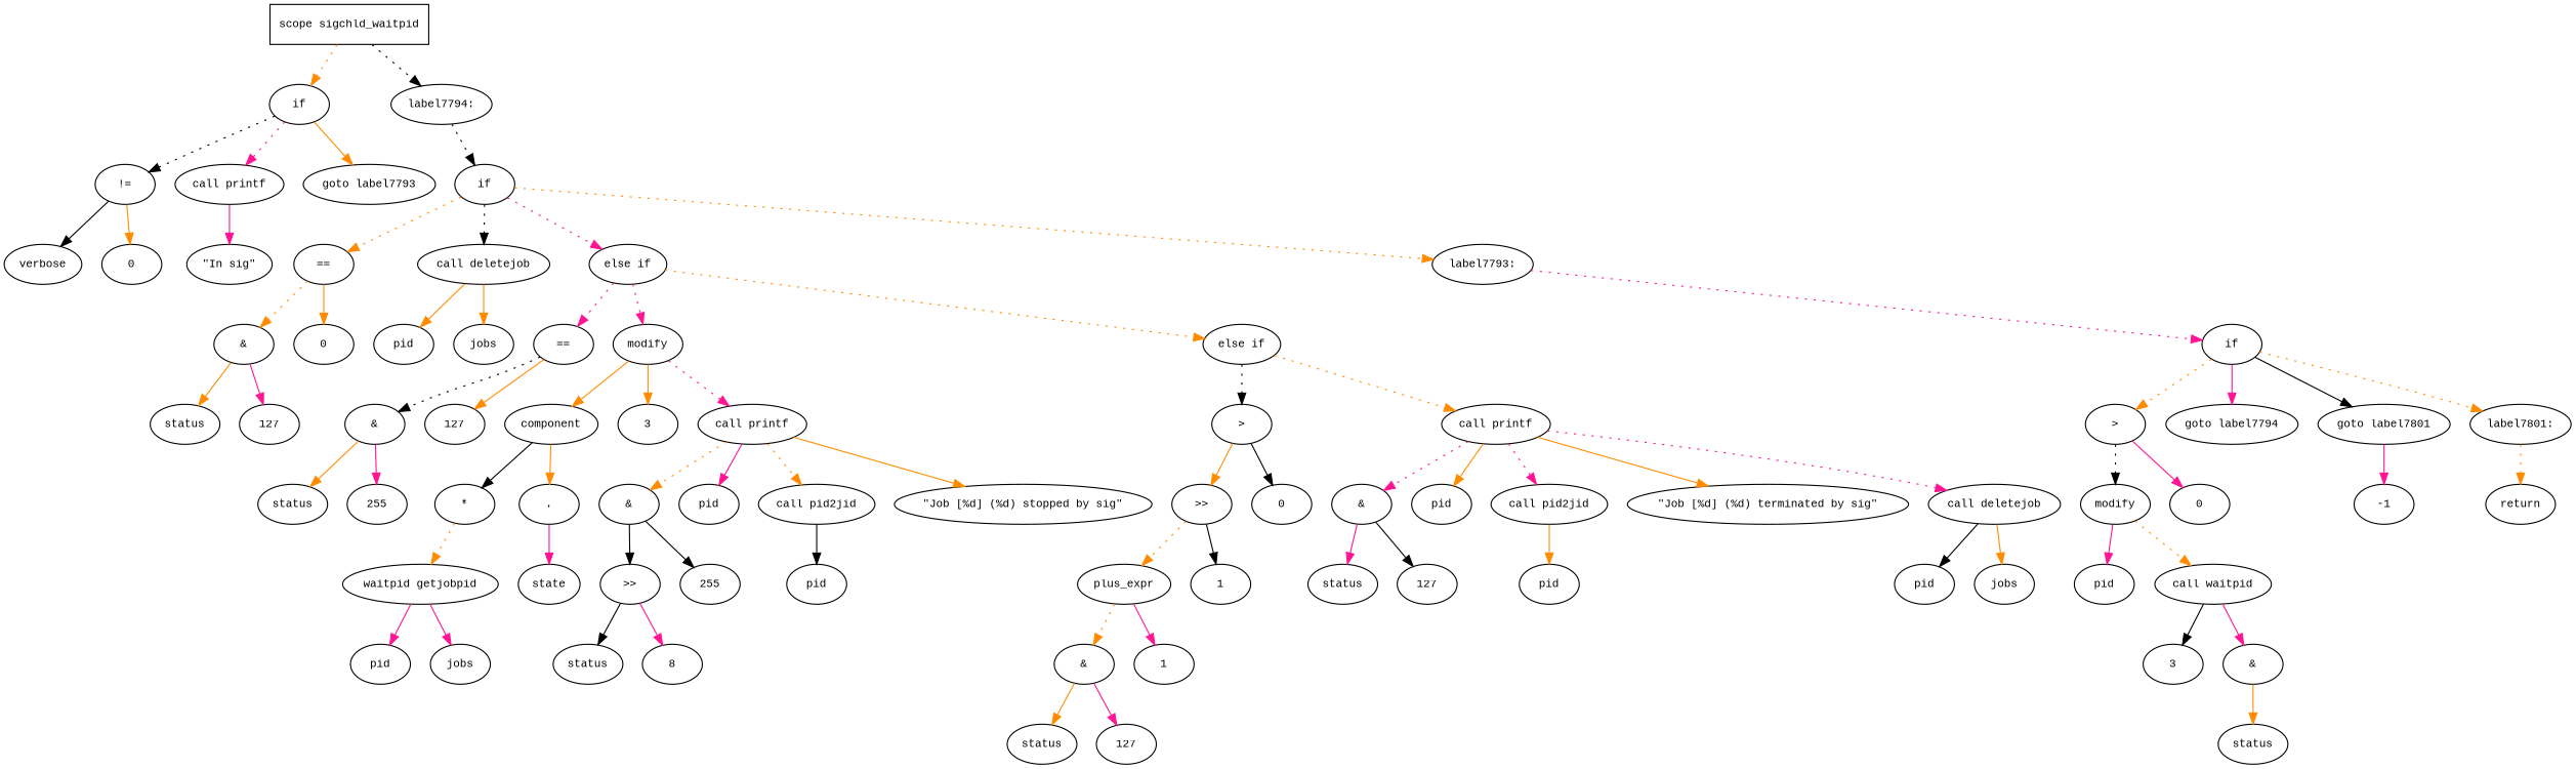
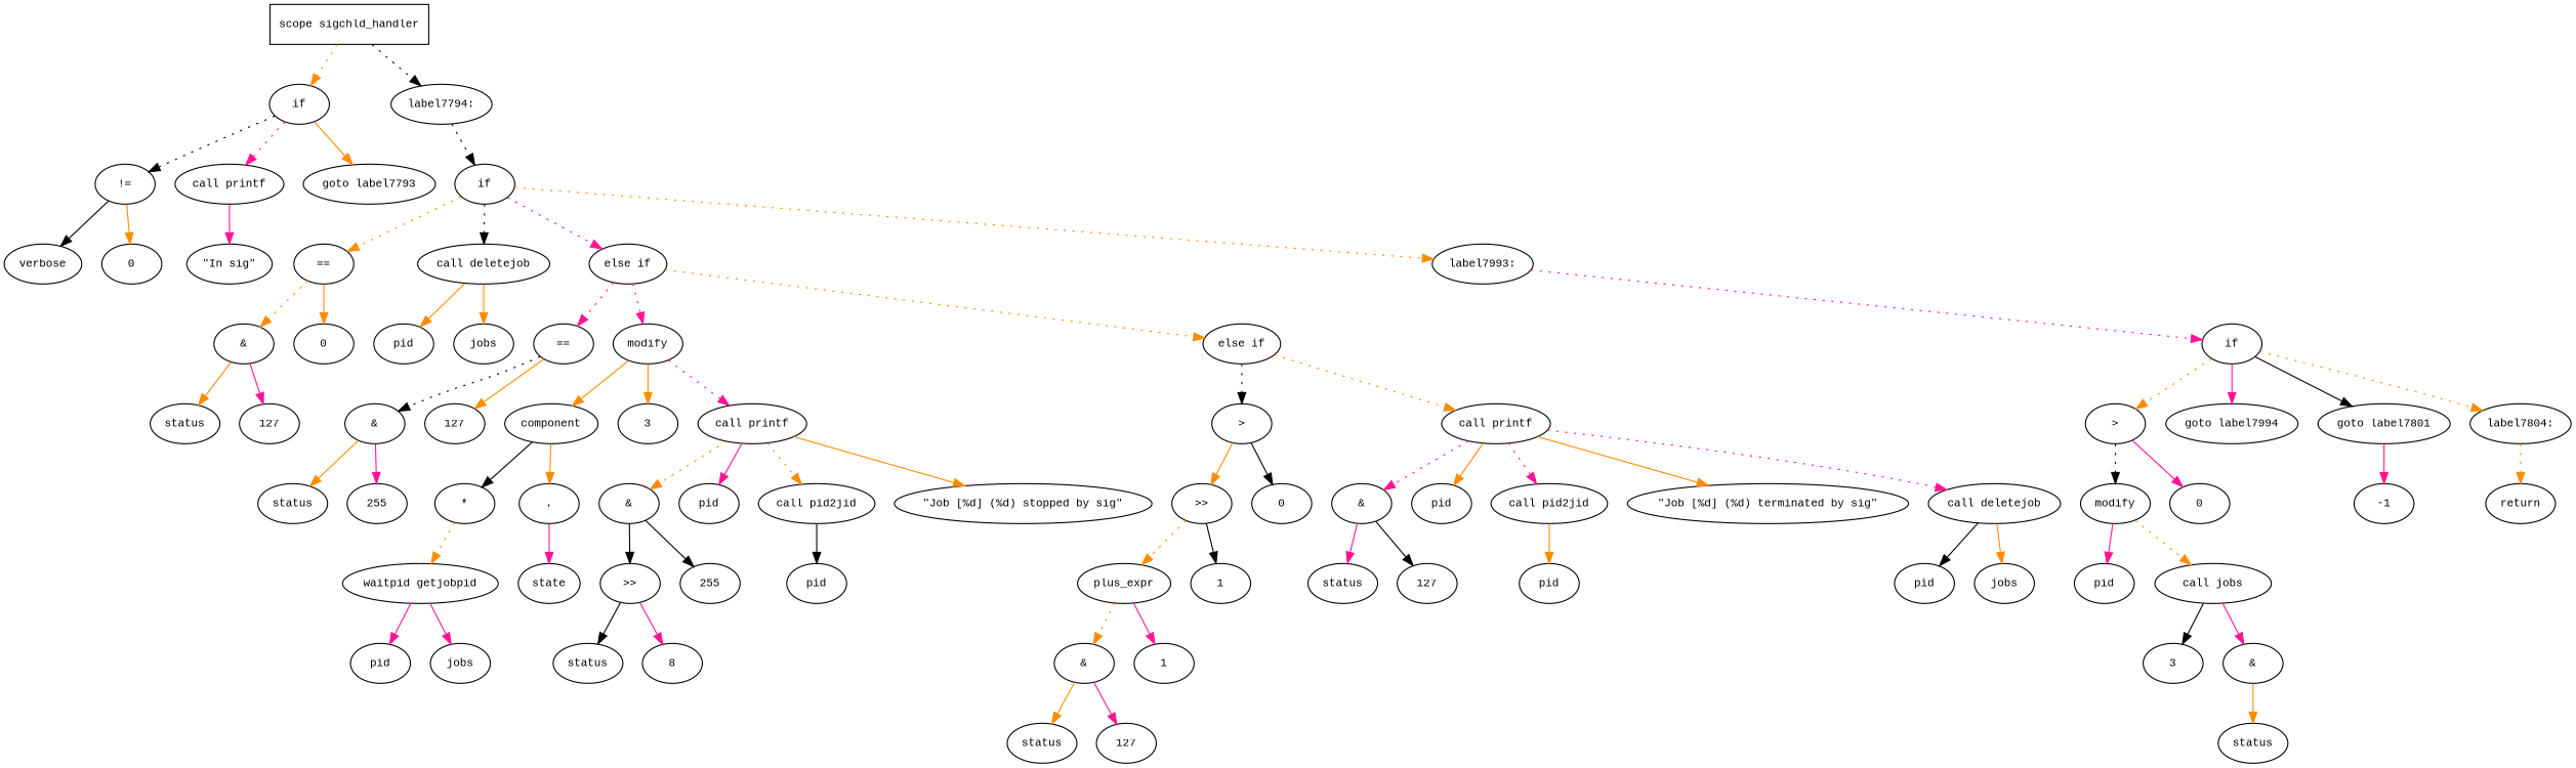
  digraph {
    fontname="Times New Roman"
    fontsize=10
    node [fontname="Courier New" fontsize=10 shape=ellipse]
    edge [color=darkorange fontname="Times New Roman" fontsize=10]
-   n1 [label="scope sigchld_waitpid" shape=box]
+   n1 [label="scope sigchld_handler" shape=box]
    n2 [label=if]
    n3 [label="label7794:"]
    n4 [label="!="]
    n5 [label="call printf"]
    n6 [label="goto label7793"]
    n7 [label=verbose]
    n8 [label=0]
    n9 [label="\"In sig\""]
    n10 [label=if]
    n11 [label="=="]
    n12 [label="call deletejob"]
    n13 [label="else if"]
-   n14 [label="label7793:"]
+   n14 [label="label7993:"]
    n15 [label="&"]
    n16 [label=0]
    n17 [label=pid]
    n18 [label=jobs]
    n19 [label="=="]
    n20 [label=modify]
    n21 [label="else if"]
    n22 [label=if]
    n23 [label=status]
    n24 [label=127]
    n25 [label="&"]
    n26 [label=127]
    n27 [label=component]
    n28 [label=3]
    n29 [label="call printf"]
    n30 [label=">"]
    n31 [label="call printf"]
    n32 [label=status]
    n33 [label=255]
    n34 [label="*"]
    n35 [label="."]
    n36 [label="&"]
    n37 [label=pid]
    n38 [label="call pid2jid"]
    n39 [label="\"Job [%d] (%d) stopped by sig\""]
    n40 [label="waitpid getjobpid"]
    n41 [label=state]
    n42 [label=pid]
    n43 [label=jobs]
    n44 [label=">>"]
    n45 [label=255]
    n46 [label=pid]
    n47 [label=status]
    n48 [label=8]
    n49 [label=">>"]
    n50 [label=0]
    n51 [label="&"]
    n52 [label=pid]
    n53 [label="call pid2jid"]
    n54 [label="\"Job [%d] (%d) terminated by sig\""]
    n55 [label="call deletejob"]
    n56 [label=plus_expr]
    n57 [label=1]
    n58 [label="&"]
    n59 [label=1]
    n60 [label=status]
    n61 [label=127]
    n62 [label=status]
    n63 [label=127]
    n64 [label=pid]
    n65 [label=pid]
    n66 [label=jobs]
    n67 [label=">"]
-   n68 [label="goto label7794"]
+   n68 [label="goto label7994"]
    n69 [label="goto label7801"]
-   n70 [label="label7801:"]
+   n70 [label="label7804:"]
    n71 [label=modify]
    n72 [label=0]
    n73 [label=-1]
    n74 [label=return]
    n75 [label=pid]
-   n76 [label="call waitpid"]
+   n76 [label="call jobs"]
    n77 [label=3]
    n78 [label="&"]
    n79 [label=status]
    n1 -> n2 [style=dotted]
    n1 -> n3 [color=black style=dotted]
    n2 -> n4 [color=black style=dotted]
    n2 -> n5 [color=deeppink style=dotted]
    n2 -> n6
    n3 -> n10 [color=black style=dotted]
    n4 -> n7 [color=black]
    n4 -> n8
    n5 -> n9 [color=deeppink]
    n10 -> n11 [style=dotted]
    n10 -> n12 [color=black style=dotted]
    n10 -> n13 [color=deeppink style=dotted]
    n10 -> n14 [style=dotted]
    n11 -> n15 [style=dotted]
    n11 -> n16
    n12 -> n17
    n12 -> n18
    n13 -> n19 [color=deeppink style=dotted]
    n13 -> n20 [color=deeppink style=dotted]
    n13 -> n21 [style=dotted]
    n14 -> n22 [color=deeppink style=dotted]
    n15 -> n23
    n15 -> n24 [color=deeppink]
    n19 -> n25 [color=black style=dotted]
    n19 -> n26
    n20 -> n27
    n20 -> n28
    n20 -> n29 [color=deeppink style=dotted]
    n21 -> n30 [color=black style=dotted]
    n21 -> n31 [style=dotted]
    n22 -> n67 [style=dotted]
    n22 -> n68 [color=deeppink]
    n22 -> n69 [color=black]
    n22 -> n70 [style=dotted]
    n25 -> n32
    n25 -> n33 [color=deeppink]
    n27 -> n34 [color=black]
    n27 -> n35
    n29 -> n36 [style=dotted]
    n29 -> n37 [color=deeppink]
    n29 -> n38 [style=dotted]
    n29 -> n39
    n30 -> n49
    n30 -> n50 [color=black]
    n31 -> n51 [color=deeppink style=dotted]
    n31 -> n52
    n31 -> n53 [color=deeppink style=dotted]
    n31 -> n54
    n31 -> n55 [color=deeppink style=dotted]
    n34 -> n40 [style=dotted]
    n35 -> n41 [color=deeppink]
    n36 -> n44 [color=black]
    n36 -> n45 [color=black]
    n38 -> n46 [color=black]
    n40 -> n42 [color=deeppink]
    n40 -> n43 [color=deeppink]
    n44 -> n47 [color=black]
    n44 -> n48 [color=deeppink]
    n49 -> n56 [style=dotted]
    n49 -> n57 [color=black]
    n51 -> n62 [color=deeppink]
    n51 -> n63 [color=black]
    n53 -> n64
    n55 -> n65 [color=black]
    n55 -> n66
    n56 -> n58 [style=dotted]
    n56 -> n59 [color=deeppink]
    n58 -> n60
    n58 -> n61 [color=deeppink]
    n67 -> n71 [color=black style=dotted]
    n67 -> n72 [color=deeppink]
    n69 -> n73 [color=deeppink]
    n70 -> n74 [style=dotted]
    n71 -> n75 [color=deeppink]
    n71 -> n76 [style=dotted]
    n76 -> n77 [color=black]
    n76 -> n78 [color=deeppink]
    n78 -> n79
  }
